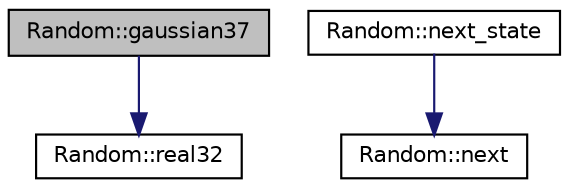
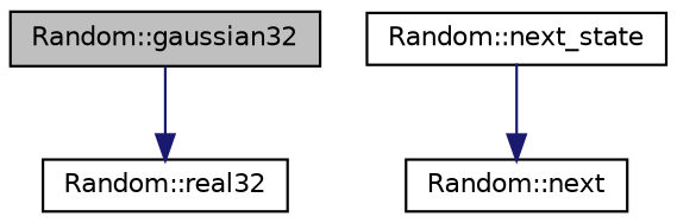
  digraph {
    rankdir=TB
    node [color=black fillcolor=white fontname=Helvetica fontsize=10 shape=record style=filled]
    edge [color=midnightblue fontname=Helvetica fontsize=10 labelfontname=Helvetica labelfontsize=10 style=solid]
-   n1 [fillcolor=grey75 fontcolor=black height=0.2 label="Random::gaussian37" width=0.4]
+   n1 [fillcolor=grey75 fontcolor=black height=0.2 label="Random::gaussian32" width=0.4]
    n2 [height=0.2 label="Random::real32" width=0.4]
    n3 [height=0.2 label="Random::next_state" width=0.4]
    n4 [height=0.2 label="Random::next" width=0.4]
    n1 -> n2
    n3 -> n4
  }
